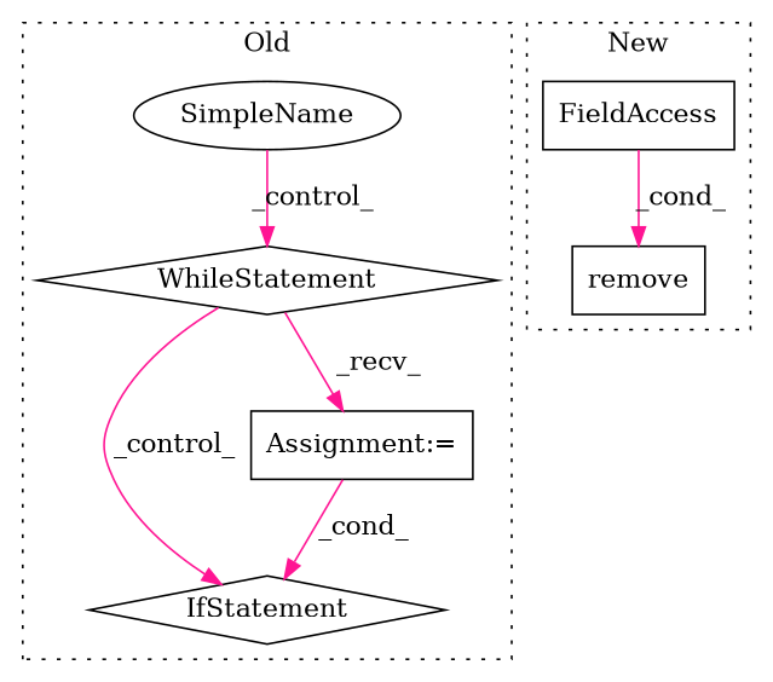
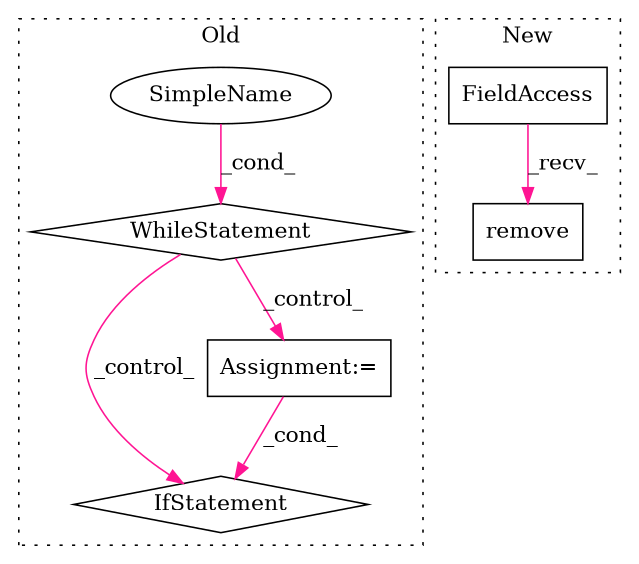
  digraph {
    node [shape=box]
    edge [arrowhead=normal color=deeppink]
    n1 [a=61 l="7,2" label=WhileStatement s="4744,4773" shape=diamond]
    n2 [a=25 l="4,2" label=IfStatement s="4837,4850" shape=diamond]
    n3 [a=42 label=SimpleName shape=ellipse]
    n4 [a=7 l=1 label="Assignment:=" s=4787]
    n5 [a=32 l="7,1" label=remove s="4988,4999"]
    n6 [a=22 l=12 label=FieldAccess s=4975]
    subgraph cluster_1 {
      label=Old
      style=dotted
      n1
      n2
      n3
      n4
    }
    subgraph cluster_2 {
      label=New
      style=dotted
      n5
      n6
    }
    n1 -> n2 [label=_control_]
-   n1 -> n4 [label=_recv_]
-   n3 -> n1 [label=_control_]
+   n1 -> n4 [label=_control_]
+   n3 -> n1 [label=_cond_]
    n4 -> n2 [label=_cond_]
-   n6 -> n5 [label=_cond_]
+   n6 -> n5 [label=_recv_]
  }
